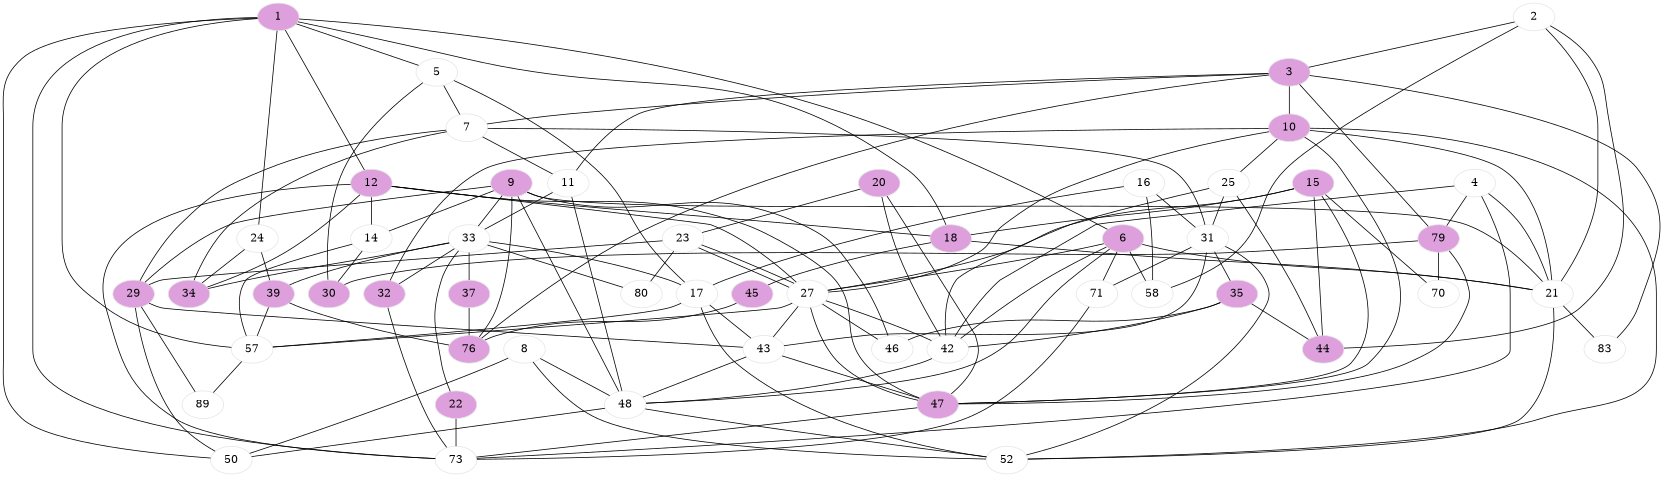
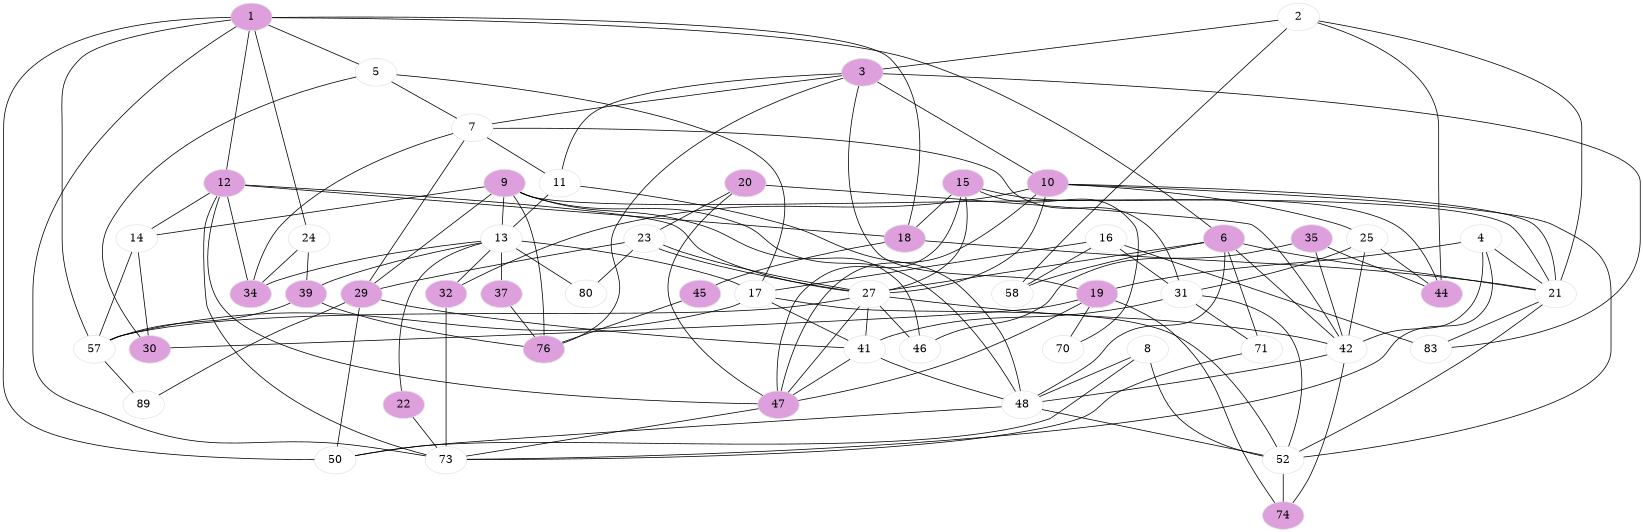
  graph {
    node [color=gray90 fillcolor=white style=filled]
    1 [fillcolor=plum super="+26"]
    5 [super="+41"]
    6 [fillcolor=plum super="+28"]
    12 [fillcolor=plum super="+33"]
    18 [fillcolor=plum super="+72"]
    24
    50
    57 [super="+77"]
    73 [super="+75"]
    7 [super="+61"]
    17
    30 [fillcolor=plum]
    21 [super="+54"]
    58
    42 [super="+79"]
    27 [super="+55"]
    48 [super="+69"]
    71
    34 [fillcolor=plum super="+56"]
    14 [super="+82"]
    47 [fillcolor=plum super="+51"]
    45 [fillcolor=plum]
    39 [fillcolor=plum]
    n24 [label=89]
    2 [super="+38"]
    3 [fillcolor=plum super="+53"]
    44 [fillcolor=plum]
    10 [fillcolor=plum super="+65"]
    11
-   19 [fillcolor=plum super="+63" label=79]
+   19 [fillcolor=plum super="+63"]
    76 [fillcolor=plum super="+78"]
    83
    52 [super="+62"]
    29 [fillcolor=plum super="+40"]
    31 [super="+49"]
    25
    32 [fillcolor=plum]
-   13 [super="+66" label=33]
+   13 [super="+66"]
    70
+   74 [fillcolor=plum]
    4
-   43 [super="+59"]
+   43 [super="+59" label=41]
    46
    35 [fillcolor=plum super="+60"]
    8
    9 [fillcolor=plum super="+67"]
    22 [fillcolor=plum]
    37 [fillcolor=plum]
    80
    15 [fillcolor=plum super="+64"]
    16 [super="+36"]
    20 [fillcolor=plum super="+68"]
    23
    1 -- 5
    1 -- 6
    1 -- 12
    1 -- 18
    1 -- 24
    1 -- 50
    1 -- 57
    1 -- 73
    5 -- 7
    5 -- 17
    5 -- 30
    6 -- 21
    6 -- 58
    6 -- 42
    6 -- 27
    6 -- 48
    6 -- 71
    12 -- 18
    12 -- 73
    12 -- 27
    12 -- 34 [weight=2]
    12 -- 14
    12 -- 47
    18 -- 21 [weight=2]
    18 -- 45
    24 -- 34
    24 -- 39
    57 -- n24
    7 -- 34
    7 -- 11
    7 -- 29
    7 -- 31
    17 -- 57
    17 -- 52
    17 -- 43
    21 -- 83
    21 -- 52
    42 -- 48
+   42 -- 74
    27 -- 57
    27 -- 42
    27 -- 47
    27 -- 43
    27 -- 46
    48 -- 50
    48 -- 52
    71 -- 73
    14 -- 57
    14 -- 30
    47 -- 73
    45 -- 76
    39 -- 57
    39 -- 76
    2 -- 21
    2 -- 58
    2 -- 3
    2 -- 44
    3 -- 7
    3 -- 10
    3 -- 11
    3 -- 19
    3 -- 76
    3 -- 83
    10 -- 21
    10 -- 27
    10 -- 47
    10 -- 52
    10 -- 25
    10 -- 32
    11 -- 48
    11 -- 13
    19 -- 30
    19 -- 47
    19 -- 70
+   19 -- 74
+   52 -- 74
    29 -- 50
    29 -- n24
    29 -- 43
    31 -- 71
    31 -- 52
    31 -- 43
-   31 -- 35
    25 -- 42
    25 -- 44
    25 -- 31
    32 -- 73
    13 -- 17
    13 -- 34
    13 -- 39
    13 -- 32
    13 -- 22
    13 -- 37
    13 -- 80
    4 -- 73
    4 -- 21
    4 -- 42
    4 -- 19
    43 -- 48
    43 -- 47
    35 -- 42
    35 -- 44
    35 -- 46
    8 -- 50
    8 -- 48
    8 -- 52
    9 -- 21
    9 -- 48
    9 -- 14
    9 -- 76 [weight=2]
    9 -- 29
    9 -- 13
    9 -- 46
    22 -- 73
    37 -- 76
    15 -- 18
    15 -- 27
    15 -- 47
    15 -- 44
    15 -- 70
    16 -- 17
    16 -- 58
+   16 -- 83
    16 -- 31
    20 -- 42
    20 -- 47
    20 -- 23
    23 -- 27
    23 -- 27
    23 -- 29 [weight=2]
    23 -- 80
  }
